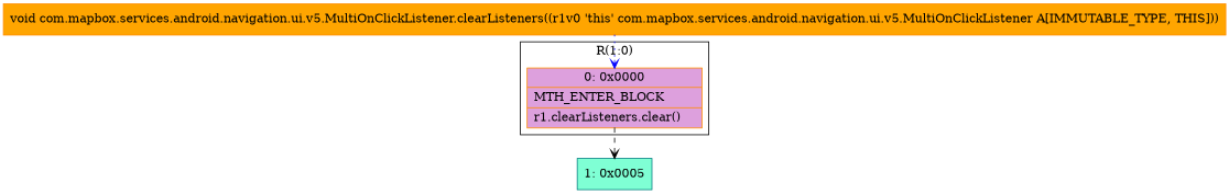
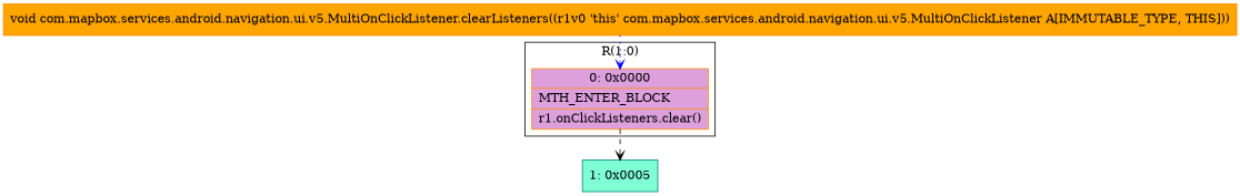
  digraph {
    node [color=darkorange shape=record style=filled]
    edge [arrowhead=vee]
-   n1 [label="{0\:\ 0x0000|MTH_ENTER_BLOCK\l|r1.clearListeners.clear()\l}" fillcolor=plum]
+   n1 [label="{0\:\ 0x0000|MTH_ENTER_BLOCK\l|r1.onClickListeners.clear()\l}" fillcolor=plum]
    n2 [color=teal label="{1\:\ 0x0005}" fillcolor=aquamarine]
    n3 [label="{void com.mapbox.services.android.navigation.ui.v5.MultiOnClickListener.clearListeners((r1v0 'this' com.mapbox.services.android.navigation.ui.v5.MultiOnClickListener A[IMMUTABLE_TYPE, THIS])) }" fillcolor=orange]
    subgraph cluster_1 {
      label="R(1:0)"
      n1
    }
    n1 -> n2 [color=black style=dashed]
    n3 -> n1 [color=blue style=dotted]
  }
